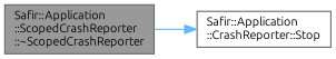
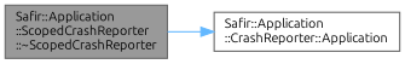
  digraph {
    rankdir=LR
    fontname=Ubuntu
    node [fontname=Ubuntu fontsize=10 shape=box style=filled]
    n1 [color=gray40 fillcolor=grey60 fontcolor=black height=0.2 label="Safir::Application\l::ScopedCrashReporter\l::~ScopedCrashReporter" width=0.4]
-   n2 [color=grey40 fillcolor=white height=0.2 label="Safir::Application\l::CrashReporter::Stop" width=0.4]
+   n2 [color=grey40 fillcolor=white height=0.2 label="Safir::Application\l::CrashReporter::Application" width=0.4]
    n1 -> n2 [color=steelblue1 fontname=Ubuntu fontsize=10 labelfontname=Helvetica labelfontsize=10 style=solid]
  }
